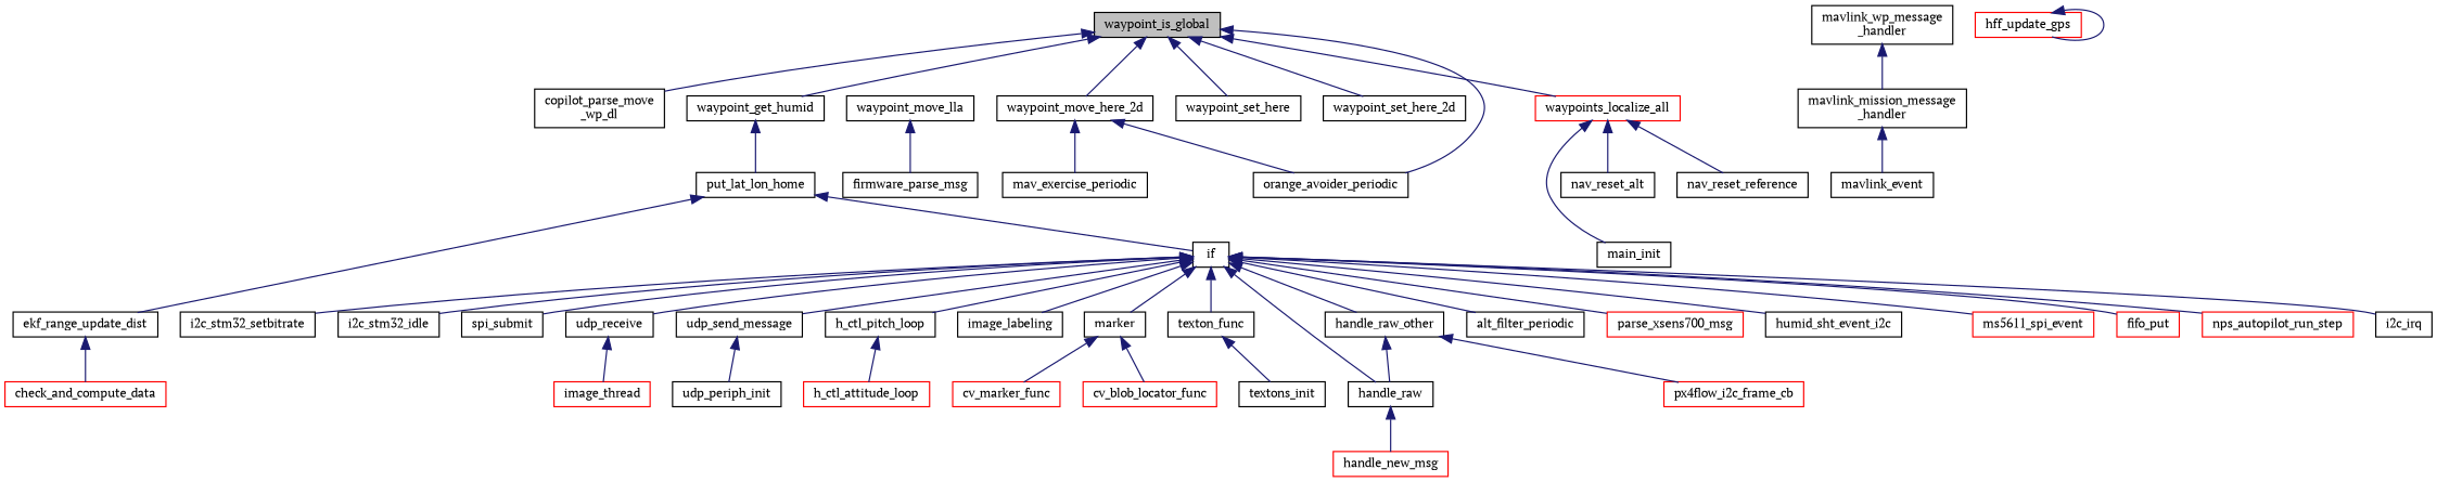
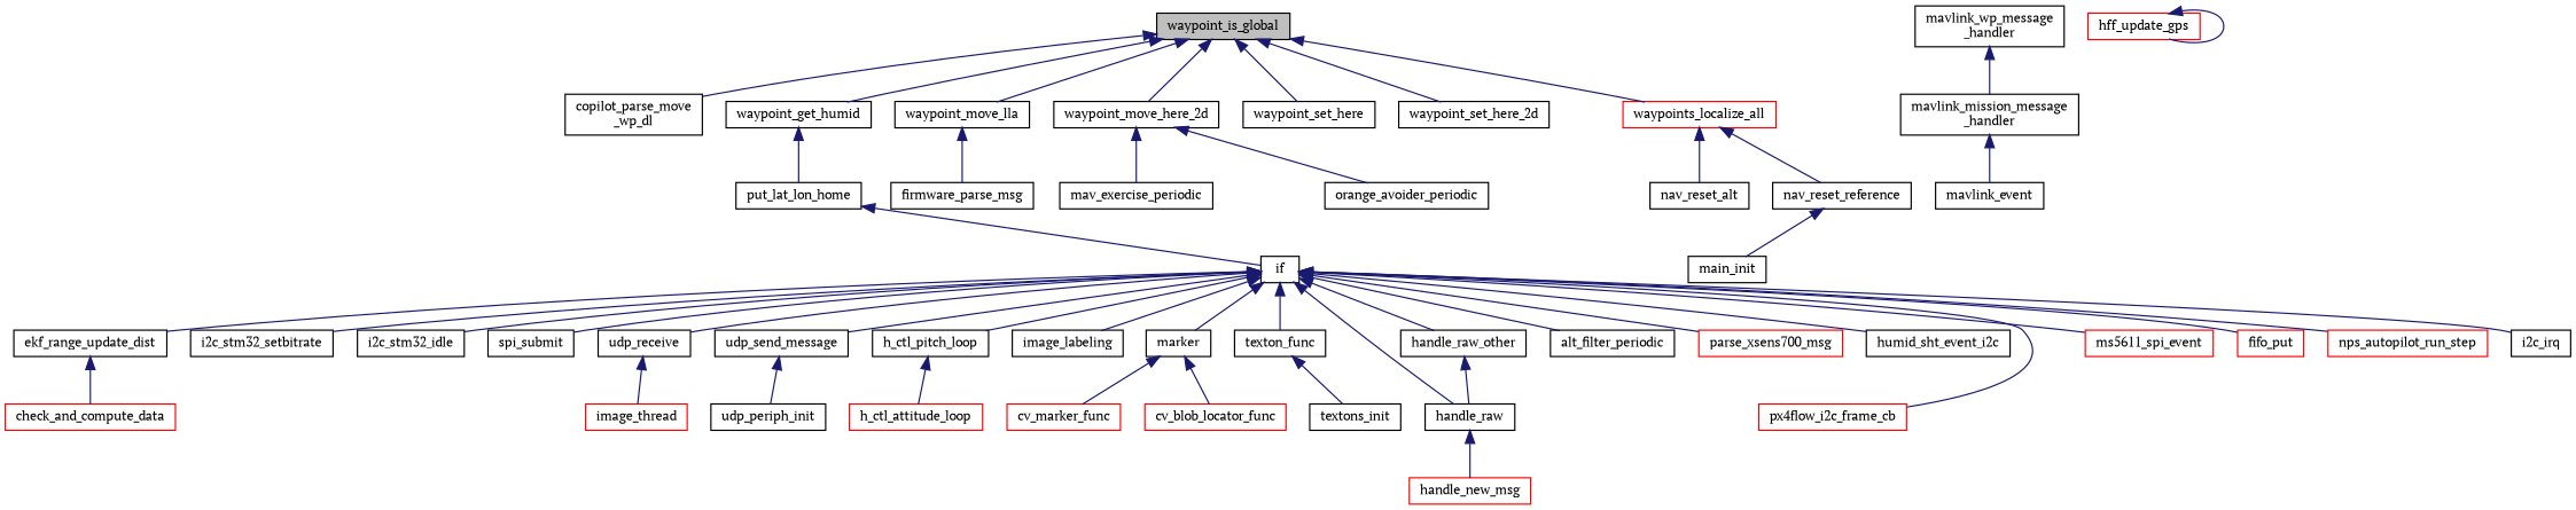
  digraph {
    fontname="PT Serif"
    rankdir=TB
    node [color=black fillcolor=white fontname="PT Serif" fontsize=10 shape=record style=filled]
    edge [color=midnightblue dir=back fontname="PT Serif" fontsize=10 labelfontname=FreeSans labelfontsize=10 style=solid]
    n1 [fillcolor=grey75 fontcolor=black height=0.2 label=waypoint_is_global width=0.4]
    n2 [height=0.2 label="copilot_parse_move\l_wp_dl" width=0.4]
    n3 [height=0.2 label=waypoint_get_humid width=0.4]
    n4 [height=0.2 label=waypoint_move_here_2d width=0.4]
    n5 [height=0.2 label=waypoint_move_lla width=0.4]
    n6 [height=0.2 label=waypoint_set_here width=0.4]
    n7 [height=0.2 label=waypoint_set_here_2d width=0.4]
    n8 [color=red height=0.2 label=waypoints_localize_all width=0.4]
    n9 [height=0.2 label=put_lat_lon_home width=0.4]
    n10 [height=0.2 label=mav_exercise_periodic width=0.4]
    n11 [height=0.2 label=orange_avoider_periodic width=0.4]
    n12 [height=0.2 label=firmware_parse_msg width=0.4]
    n13 [height=0.2 label=main_init width=0.4]
    n14 [height=0.2 label=nav_reset_reference width=0.4]
    n15 [height=0.2 label=nav_reset_alt width=0.4]
    n16 [height=0.2 label=if width=0.4]
    n17 [height=0.2 label="mavlink_wp_message\l_handler" width=0.4]
    n18 [height=0.2 label="mavlink_mission_message\l_handler" width=0.4]
    n19 [height=0.2 label=mavlink_event width=0.4]
    n20 [height=0.2 label=i2c_irq width=0.4]
    n21 [height=0.2 label=i2c_stm32_setbitrate width=0.4]
    n22 [height=0.2 label=i2c_stm32_idle width=0.4]
    n23 [height=0.2 label=spi_submit width=0.4]
    n24 [height=0.2 label=udp_receive width=0.4]
    n25 [height=0.2 label=udp_send_message width=0.4]
    n26 [height=0.2 label=h_ctl_pitch_loop width=0.4]
    n27 [height=0.2 label=image_labeling width=0.4]
    n28 [height=0.2 label=marker width=0.4]
    n29 [height=0.2 label=texton_func width=0.4]
    n30 [height=0.2 label=handle_raw_other width=0.4]
    n31 [height=0.2 label=handle_raw width=0.4]
    n32 [height=0.2 label=ekf_range_update_dist width=0.4]
    n33 [height=0.2 label=alt_filter_periodic width=0.4]
    n34 [color=red height=0.2 label=parse_xsens700_msg width=0.4]
    n35 [height=0.2 label=humid_sht_event_i2c width=0.4]
    n36 [color=red height=0.2 label=px4flow_i2c_frame_cb width=0.4]
    n37 [color=red height=0.2 label=ms5611_spi_event width=0.4]
    n38 [color=red height=0.2 label=fifo_put width=0.4]
    n39 [color=red height=0.2 label=nps_autopilot_run_step width=0.4]
    n40 [color=red height=0.2 label=image_thread width=0.4]
    n41 [height=0.2 label=udp_periph_init width=0.4]
    n42 [color=red height=0.2 label=h_ctl_attitude_loop width=0.4]
    n43 [color=red height=0.2 label=cv_blob_locator_func width=0.4]
    n44 [color=red height=0.2 label=cv_marker_func width=0.4]
    n45 [height=0.2 label=textons_init width=0.4]
    n46 [color=red height=0.2 label=handle_new_msg width=0.4]
    n47 [color=red height=0.2 label=check_and_compute_data width=0.4]
    n48 [color=red height=0.2 label=hff_update_gps width=0.4]
    n1 -> n2
    n1 -> n3
    n1 -> n4
-   n1 -> n11
+   n1 -> n5
    n1 -> n6
    n1 -> n7
    n1 -> n8
    n3 -> n9
    n4 -> n10
    n4 -> n11
    n5 -> n12
-   n8 -> n13
+   n14 -> n13
    n8 -> n14
    n8 -> n15
    n9 -> n16
    n16 -> n20
    n16 -> n21
    n16 -> n22
    n16 -> n23
    n16 -> n24
    n16 -> n25
    n16 -> n26
    n16 -> n27
    n16 -> n28
    n16 -> n29
    n16 -> n30
    n16 -> n31
-   n9 -> n32
+   n16 -> n32
    n16 -> n33
    n16 -> n34
    n16 -> n35
-   n30 -> n36
+   n16 -> n36
    n16 -> n37
    n16 -> n38
    n16 -> n39
    n17 -> n18
    n18 -> n19
    n24 -> n40
    n25 -> n41
    n26 -> n42
    n28 -> n43
    n28 -> n44
    n29 -> n45
    n30 -> n31
    n31 -> n46
    n32 -> n47
    n48 -> n48
  }
